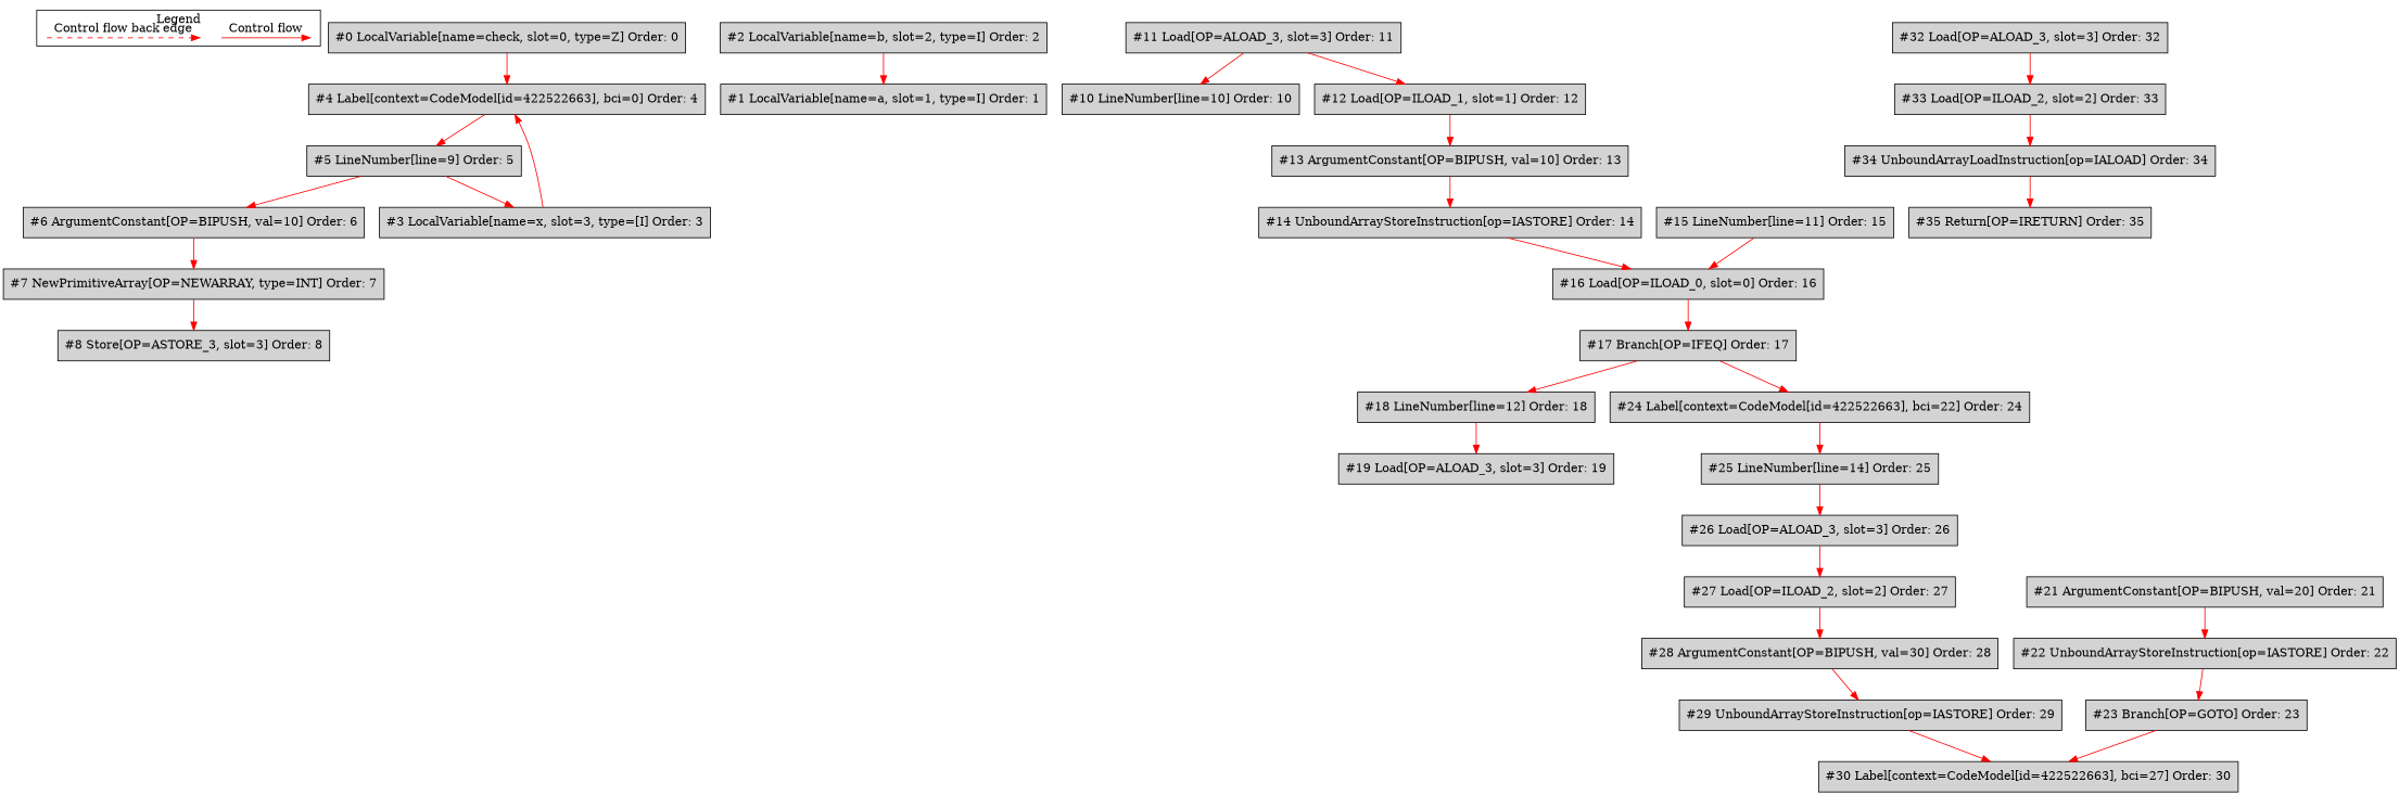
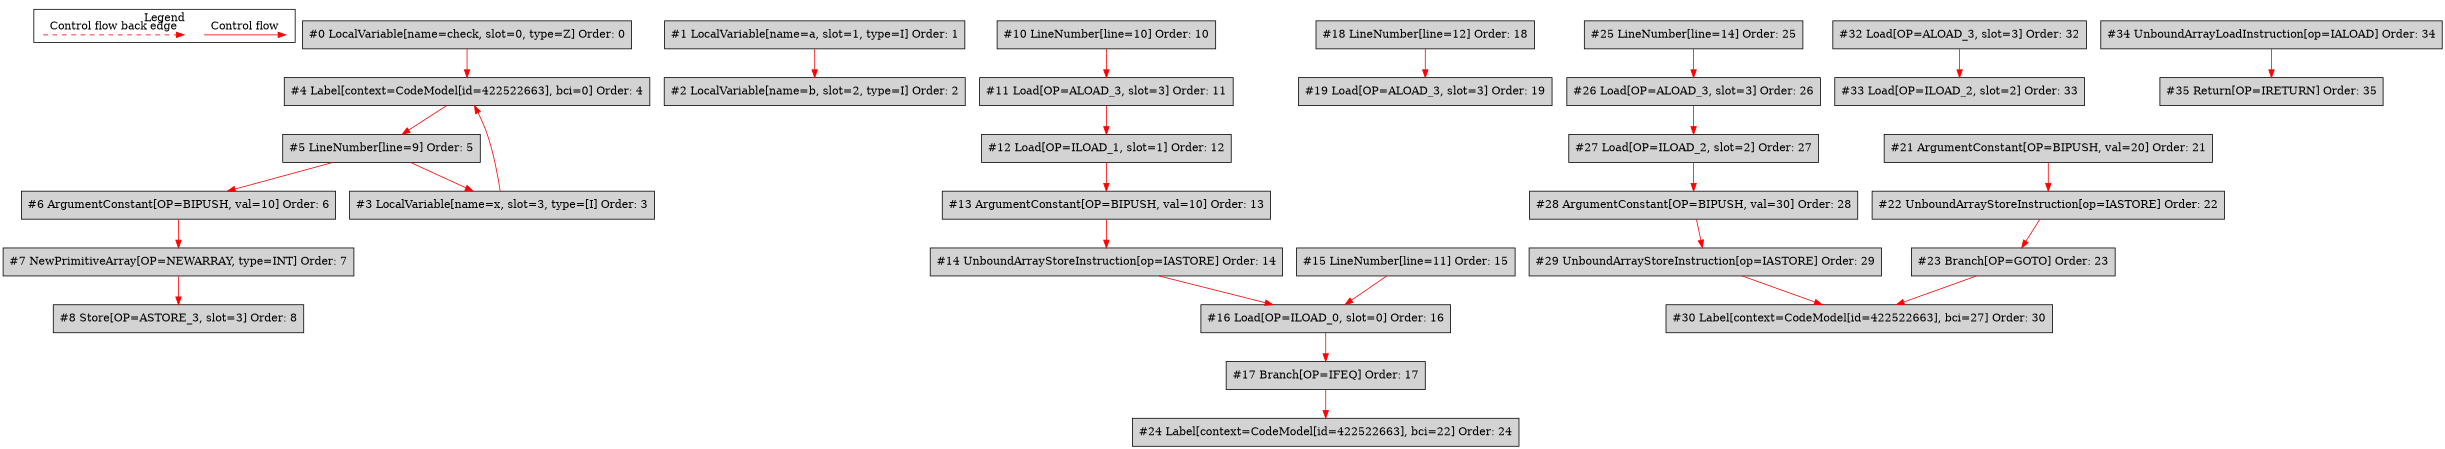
  digraph {
    ordering=in
    node [shape=box style=filled fillcolor=lightgrey]
    edge [color=red]
    c0 [shape=point style=invis fillcolor=""]
    c1 [shape=point style=invis fillcolor=""]
    c2 [shape=point style=invis fillcolor=""]
    c3 [shape=point style=invis fillcolor=""]
    n5 [label="#0 LocalVariable[name=check, slot=0, type=Z] Order: 0"]
    n6 [label="#4 Label[context=CodeModel[id=422522663], bci=0] Order: 4"]
    n7 [label="#1 LocalVariable[name=a, slot=1, type=I] Order: 1"]
    n8 [label="#2 LocalVariable[name=b, slot=2, type=I] Order: 2"]
    n9 [label="#3 LocalVariable[name=x, slot=3, type=[I] Order: 3"]
    n10 [label="#5 LineNumber[line=9] Order: 5"]
    n11 [label="#6 ArgumentConstant[OP=BIPUSH, val=10] Order: 6"]
    n12 [label="#7 NewPrimitiveArray[OP=NEWARRAY, type=INT] Order: 7"]
    n13 [label="#8 Store[OP=ASTORE_3, slot=3] Order: 8"]
    n14 [label="#10 LineNumber[line=10] Order: 10"]
    n15 [label="#11 Load[OP=ALOAD_3, slot=3] Order: 11"]
    n16 [label="#12 Load[OP=ILOAD_1, slot=1] Order: 12"]
    n17 [label="#13 ArgumentConstant[OP=BIPUSH, val=10] Order: 13"]
    n18 [label="#14 UnboundArrayStoreInstruction[op=IASTORE] Order: 14"]
    n19 [label="#16 Load[OP=ILOAD_0, slot=0] Order: 16"]
    n20 [label="#15 LineNumber[line=11] Order: 15"]
    n21 [label="#17 Branch[OP=IFEQ] Order: 17"]
    n22 [label="#18 LineNumber[line=12] Order: 18"]
    n23 [label="#24 Label[context=CodeModel[id=422522663], bci=22] Order: 24"]
    n24 [label="#19 Load[OP=ALOAD_3, slot=3] Order: 19"]
    n25 [label="#25 LineNumber[line=14] Order: 25"]
    n26 [label="#21 ArgumentConstant[OP=BIPUSH, val=20] Order: 21"]
    n27 [label="#22 UnboundArrayStoreInstruction[op=IASTORE] Order: 22"]
    n28 [label="#23 Branch[OP=GOTO] Order: 23"]
    n29 [label="#30 Label[context=CodeModel[id=422522663], bci=27] Order: 30"]
    n30 [label="#26 Load[OP=ALOAD_3, slot=3] Order: 26"]
    n31 [label="#27 Load[OP=ILOAD_2, slot=2] Order: 27"]
    n32 [label="#28 ArgumentConstant[OP=BIPUSH, val=30] Order: 28"]
    n33 [label="#29 UnboundArrayStoreInstruction[op=IASTORE] Order: 29"]
    n34 [label="#32 Load[OP=ALOAD_3, slot=3] Order: 32"]
    n35 [label="#33 Load[OP=ILOAD_2, slot=2] Order: 33"]
    n36 [label="#34 UnboundArrayLoadInstruction[op=IALOAD] Order: 34"]
    n37 [label="#35 Return[OP=IRETURN] Order: 35"]
    subgraph cluster_1 {
      label=Legend
      subgraph sub_2 {
        label=Legend
        rank=same
        c0
        c1
        c2
        c3
      }
    }
    c0 -> c1 [label="Control flow" style=solid]
    c2 -> c3 [label="Control flow back edge" style=dashed]
    n5 -> n6
    n6 -> n10
-   n8 -> n7
+   n7 -> n8
    n9 -> n6
    n10 -> n9
    n10 -> n11
    n11 -> n12
    n12 -> n13
-   n15 -> n14
+   n14 -> n15
    n15 -> n16
    n16 -> n17
    n17 -> n18
    n18 -> n19
    n19 -> n21
    n20 -> n19
-   n21 -> n22
    n21 -> n23
    n22 -> n24
-   n23 -> n25
    n25 -> n30
    n26 -> n27
    n27 -> n28
    n28 -> n29
    n30 -> n31
    n31 -> n32
    n32 -> n33
    n33 -> n29
    n34 -> n35
-   n35 -> n36
    n36 -> n37
  }
